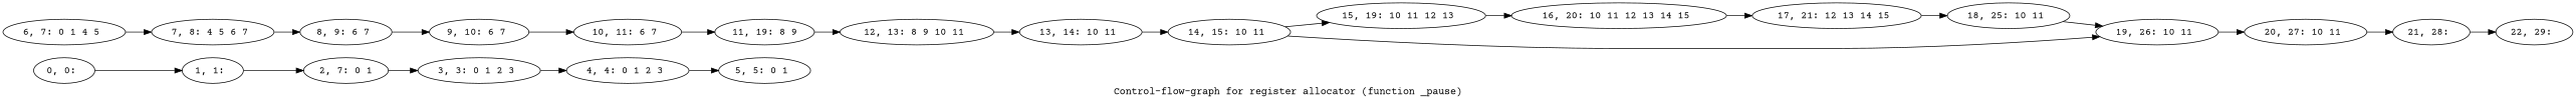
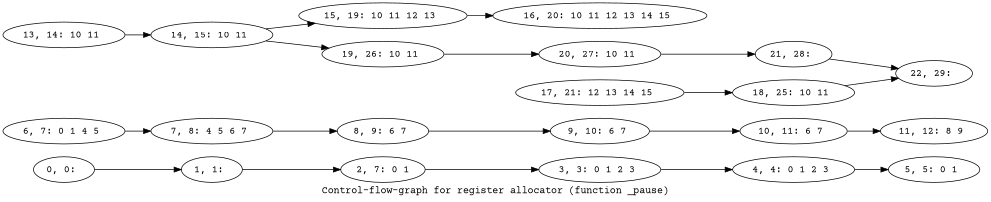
  digraph {
    fontname="Courier Prime"
    label="Control-flow-graph for register allocator (function _pause)"
    rankdir=LR
    node [fontname="Courier Prime"]
    edge [fontname="Courier Prime"]
    n1 [label="0, 0: "]
    n2 [label="1, 1: "]
    n3 [label="2, 7: 0 1"]
    n4 [label="3, 3: 0 1 2 3 "]
    n5 [label="4, 4: 0 1 2 3 "]
    n6 [label="5, 5: 0 1 "]
    n7 [label="6, 7: 0 1 4 5 "]
    n8 [label="7, 8: 4 5 6 7 "]
    n9 [label="8, 9: 6 7 "]
    n10 [label="9, 10: 6 7 "]
    n11 [label="10, 11: 6 7 "]
-   n12 [label="11, 19: 8 9"]
-   n13 [label="12, 13: 8 9 10 11 "]
+   n12 [label="11, 12: 8 9 "]
    n14 [label="13, 14: 10 11 "]
    n15 [label="14, 15: 10 11 "]
    n16 [label="15, 19: 10 11 12 13 "]
    n17 [label="19, 26: 10 11 "]
    n18 [label="16, 20: 10 11 12 13 14 15 "]
    n19 [label="20, 27: 10 11 "]
    n20 [label="17, 21: 12 13 14 15 "]
    n21 [label="18, 25: 10 11 "]
    n22 [label="21, 28: "]
    n23 [label="22, 29: "]
    n1 -> n2
    n2 -> n3
    n3 -> n4
    n4 -> n5
    n5 -> n6
    n7 -> n8
    n8 -> n9
    n9 -> n10
    n10 -> n11
    n11 -> n12
-   n12 -> n13
-   n13 -> n14
    n14 -> n15
    n15 -> n16
    n15 -> n17
    n16 -> n18
    n17 -> n19
-   n18 -> n20
    n19 -> n22
    n20 -> n21
-   n21 -> n17
+   n21 -> n23
    n22 -> n23
  }
